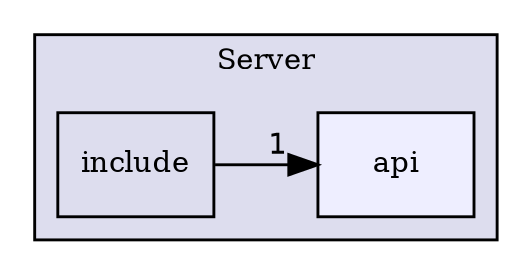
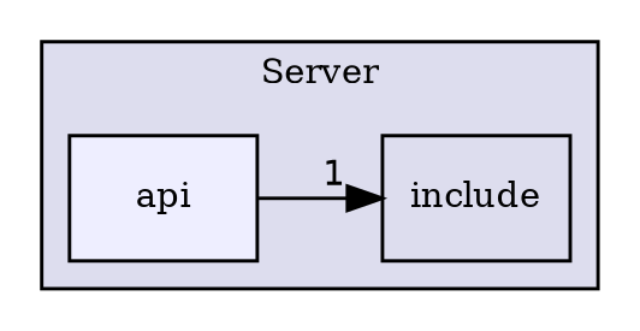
  digraph {
    compound=true
    rankdir=LR
    fontname="DejaVu Serif"
    node [fontname="DejaVu Serif" fontsize=10 shape=box]
    n1 [label=include]
    n2 [fillcolor="#eeeeff" label=api pencolor=black style=filled]
    subgraph cluster_1 {
      bgcolor="#ddddee"
      fontsize=10
      label=Server
      pencolor=black
      n1
      n2
    }
-   n1 -> n2 [headlabel=1 labeldistance=1.5 labelfontname=Helvetica labelfontsize=10 fontname="DejaVu Serif"]
+   n2 -> n1 [headlabel=1 labeldistance=1.5 labelfontname=Helvetica labelfontsize=10 fontname="DejaVu Serif"]
  }
